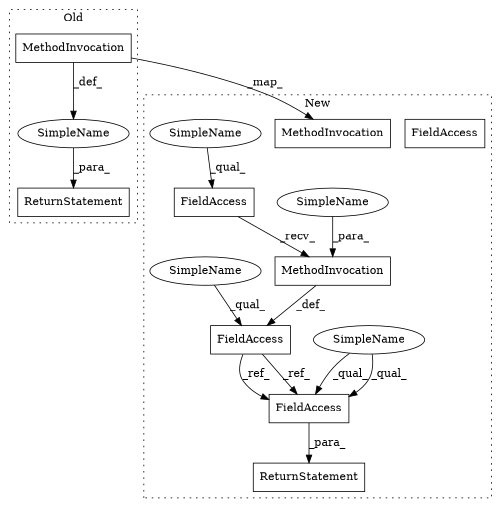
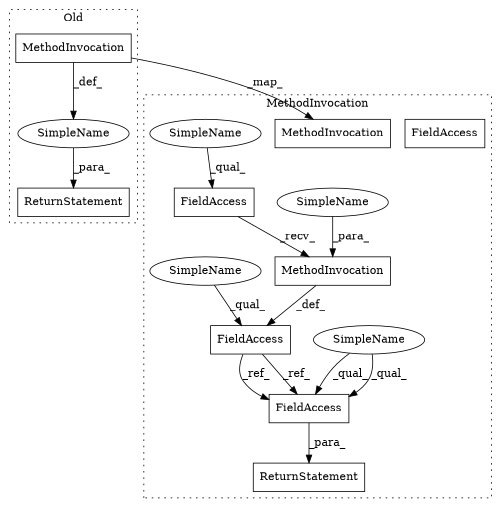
  digraph {
    node [a=42 l=11 s=2873 shape=box]
    n1 [a=32 l=6 label=MethodInvocation s=2753]
    n2 [a=41 l=7 label=ReturnStatement s=2741]
    n3 [label=SimpleName shape=ellipse l="" s=""]
    n4 [a=22 l=14 label=FieldAccess s=2835]
    n5 [a=22 label=FieldAccess]
    n6 [a=22 label=FieldAccess s=2823]
    n7 [a=22 label=FieldAccess]
    n8 [a=32 l=6 label=MethodInvocation s=2811]
    n9 [a=32 l="6,1" label=MethodInvocation s="2850,2859"]
    n10 [a=41 l=7 label=ReturnStatement s=2866]
    n11 [l=1 label=SimpleName s=2856 shape=ellipse]
    n12 [l=4 label=SimpleName shape=ellipse]
    n13 [l=4 label=SimpleName s=2835 shape=ellipse]
    n14 [l=4 label=SimpleName s=2823 shape=ellipse]
    subgraph cluster_1 {
      label=Old
      style=dotted
      n1
      n2
      n3
    }
    subgraph cluster_2 {
-     label=New
+     label=MethodInvocation
      style=dotted
      n4
      n5
      n6
      n7
      n8
      n9
      n10
      n11
      n12
      n13
      n14
    }
    n1 -> n3 [label=_def_]
    n1 -> n8 [label=_map_]
    n3 -> n2 [label=_para_]
    n4 -> n9 [label=_recv_]
    n6 -> n7 [label=_ref_]
    n6 -> n7 [label=_ref_]
    n7 -> n10 [label=_para_]
    n9 -> n6 [label=_def_]
    n11 -> n9 [label=_para_]
    n12 -> n7 [label=_qual_]
    n12 -> n7 [label=_qual_]
    n13 -> n4 [label=_qual_]
    n14 -> n6 [label=_qual_]
  }
